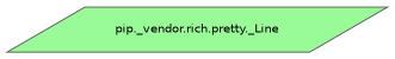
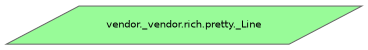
  digraph {
    rankdir=TB
-   n1 [color=grey40 fillcolor=palegreen fontname=Helvetica fontsize=10 height=0.2 label="pip._vendor.rich.pretty._Line" shape=parallelogram style=filled width=0.4]
+   n1 [color=grey40 fillcolor=palegreen fontname=Helvetica fontsize=10 height=0.2 label="vendor._vendor.rich.pretty._Line" shape=parallelogram style=filled width=0.4]
  }
